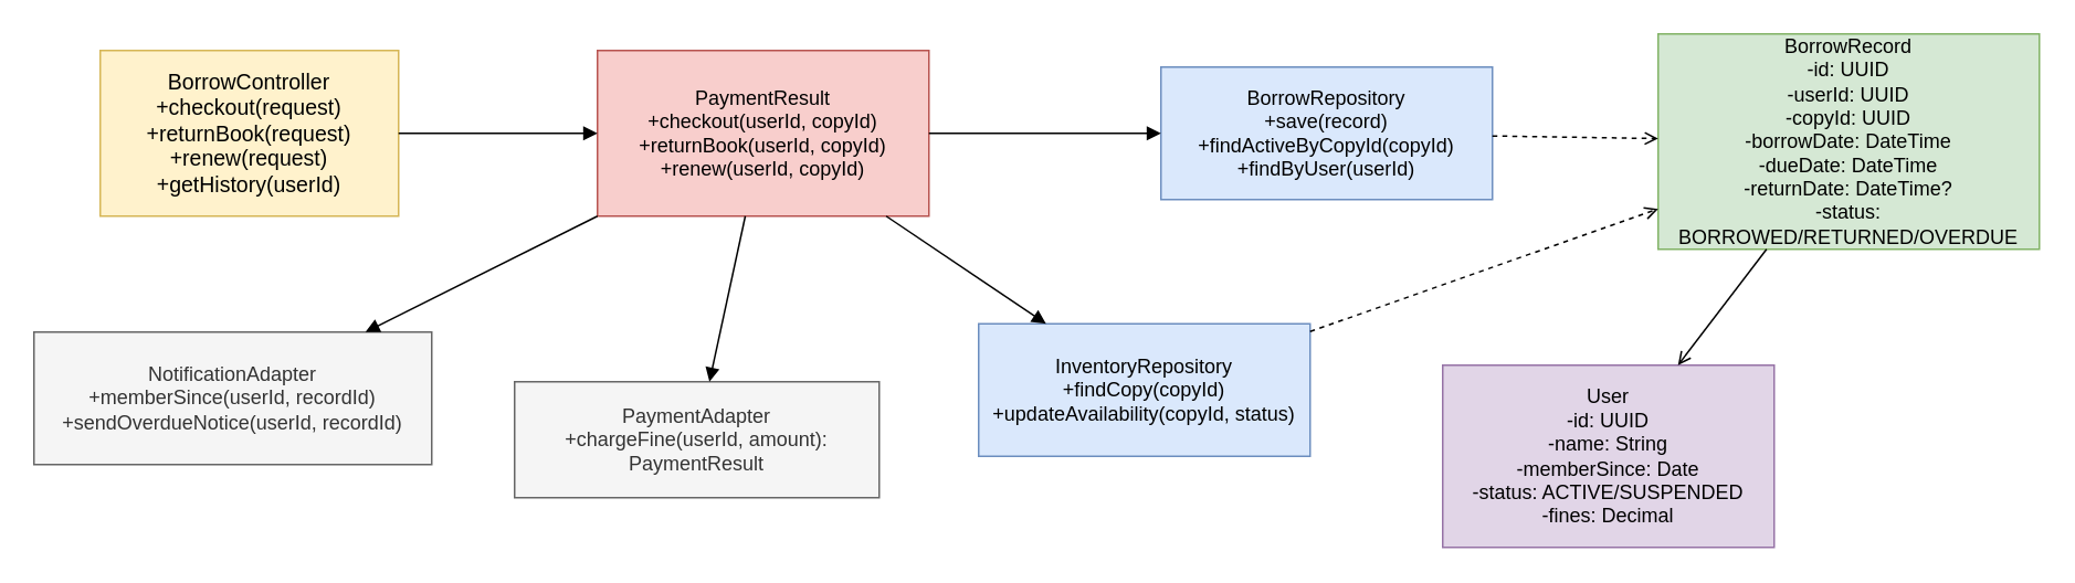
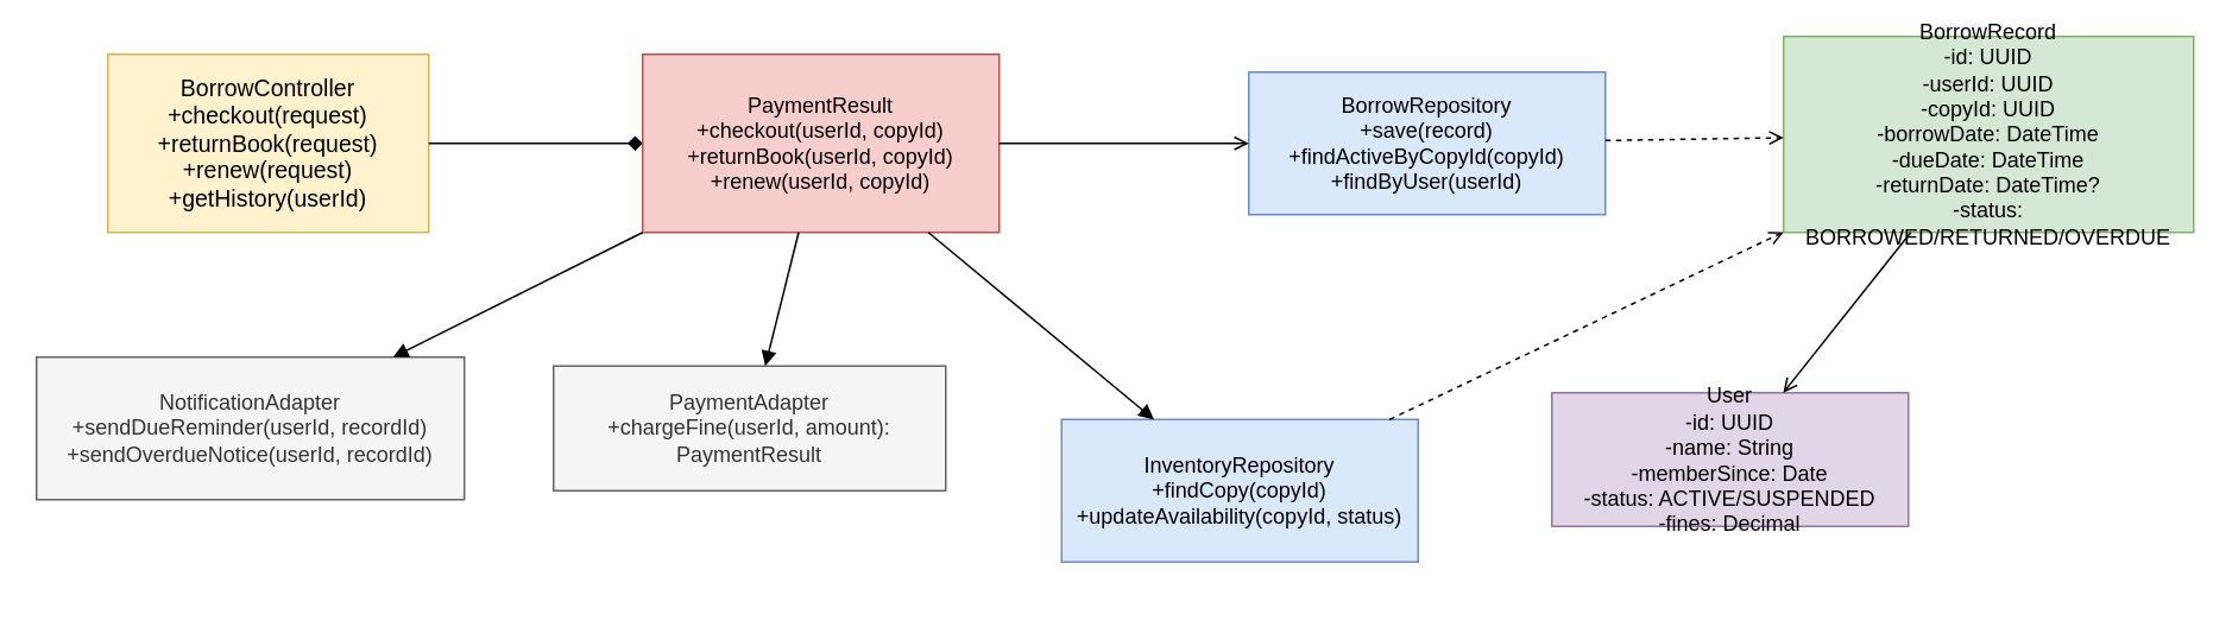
  <mxCell id="0" />
  <mxCell id="1" parent="0" />
  <mxCell id="2" value="BorrowController&#10;+checkout(request)&#10;+returnBook(request)&#10;+renew(request)&#10;+getHistory(userId)" style="shape=rectangle;whiteSpace=wrap;rounded=0;fontSize=13;fillColor=#fff2cc;strokeColor=#d6b656;" vertex="1" parent="1"><mxGeometry x="60" y="30" width="180" height="100" as="geometry" /></mxCell>
  <mxCell id="3" value="PaymentResult&#10;+checkout(userId, copyId)&#10;+returnBook(userId, copyId)&#10;+renew(userId, copyId)" style="shape=rectangle;whiteSpace=wrap;rounded=0;fillColor=#f8cecc;strokeColor=#b85450;" vertex="1" parent="1"><mxGeometry x="360" y="30" width="200" height="100" as="geometry" /></mxCell>
  <mxCell id="4" value="BorrowRepository&#10;+save(record)&#10;+findActiveByCopyId(copyId)&#10;+findByUser(userId)" style="shape=rectangle;whiteSpace=wrap;rounded=0;fillColor=#dae8fc;strokeColor=#6c8ebf;" vertex="1" parent="1"><mxGeometry x="700" y="40" width="200" height="80" as="geometry" /></mxCell>
- <mxCell id="5" value="InventoryRepository&#10;+findCopy(copyId)&#10;+updateAvailability(copyId, status)" style="shape=rectangle;whiteSpace=wrap;rounded=0;fillColor=#dae8fc;strokeColor=#6c8ebf;" vertex="1" parent="1"><mxGeometry x="590" y="195" width="200" height="80" as="geometry" /></mxCell>
- <mxCell id="6" value="BorrowRecord&#10;-id: UUID&#10;-userId: UUID&#10;-copyId: UUID&#10;-borrowDate: DateTime&#10;-dueDate: DateTime&#10;-returnDate: DateTime?&#10;-status: BORROWED/RETURNED/OVERDUE" style="shape=rectangle;whiteSpace=wrap;rounded=0;fillColor=#d5e8d4;strokeColor=#82b366;" vertex="1" parent="1"><mxGeometry x="1000" y="20" width="230" height="130" as="geometry" /></mxCell>
- <mxCell id="7" value="User&#10;-id: UUID&#10;-name: String&#10;-memberSince: Date&#10;-status: ACTIVE/SUSPENDED&#10;-fines: Decimal" style="shape=rectangle;whiteSpace=wrap;rounded=0;fillColor=#e1d5e7;strokeColor=#9673a6;" vertex="1" parent="1"><mxGeometry x="870" y="220" width="200" height="110" as="geometry" /></mxCell>
- <mxCell id="8" value="PaymentAdapter&#10;+chargeFine(userId, amount): PaymentResult" style="shape=rectangle;whiteSpace=wrap;rounded=0;fillColor=#f5f5f5;fontColor=#333333;strokeColor=#666666;" vertex="1" parent="1"><mxGeometry x="310" y="230" width="220" height="70" as="geometry" /></mxCell>
- <mxCell id="9" value="NotificationAdapter&#10;+memberSince(userId, recordId)&#10;+sendOverdueNotice(userId, recordId)" style="shape=rectangle;whiteSpace=wrap;rounded=0;fillColor=#f5f5f5;fontColor=#333333;strokeColor=#666666;" vertex="1" parent="1"><mxGeometry x="20" y="200" width="240" height="80" as="geometry" /></mxCell>
- <mxCell id="10" style="endArrow=block;endFill=1;" edge="1" parent="1" source="2" target="3"><mxGeometry relative="1" as="geometry" /></mxCell>
- <mxCell id="11" style="endArrow=block;endFill=1;" edge="1" parent="1" source="3" target="4"><mxGeometry relative="1" as="geometry" /></mxCell>
+ <mxCell id="5" value="InventoryRepository&#10;+findCopy(copyId)&#10;+updateAvailability(copyId, status)" style="shape=rectangle;whiteSpace=wrap;rounded=0;fillColor=#dae8fc;strokeColor=#6c8ebf;" vertex="1" parent="1"><mxGeometry x="595" y="235" width="200" height="80" as="geometry" /></mxCell>
+ <mxCell id="6" value="BorrowRecord&#10;-id: UUID&#10;-userId: UUID&#10;-copyId: UUID&#10;-borrowDate: DateTime&#10;-dueDate: DateTime&#10;-returnDate: DateTime?&#10;-status: BORROWED/RETURNED/OVERDUE" style="shape=rectangle;whiteSpace=wrap;rounded=0;fillColor=#d5e8d4;strokeColor=#82b366;" vertex="1" parent="1"><mxGeometry x="1000" y="20" width="230" height="110" as="geometry" /></mxCell>
+ <mxCell id="7" value="User&#10;-id: UUID&#10;-name: String&#10;-memberSince: Date&#10;-status: ACTIVE/SUSPENDED&#10;-fines: Decimal" style="shape=rectangle;whiteSpace=wrap;rounded=0;fillColor=#e1d5e7;strokeColor=#9673a6;" vertex="1" parent="1"><mxGeometry x="870" y="220" width="200" height="75" as="geometry" /></mxCell>
+ <mxCell id="8" value="PaymentAdapter&#10;+chargeFine(userId, amount): PaymentResult" style="shape=rectangle;whiteSpace=wrap;rounded=0;fillColor=#f5f5f5;fontColor=#333333;strokeColor=#666666;" vertex="1" parent="1"><mxGeometry x="310" y="205" width="220" height="70" as="geometry" /></mxCell>
+ <mxCell id="9" value="NotificationAdapter&#10;+sendDueReminder(userId, recordId)&#10;+sendOverdueNotice(userId, recordId)" style="shape=rectangle;whiteSpace=wrap;rounded=0;fillColor=#f5f5f5;fontColor=#333333;strokeColor=#666666;" vertex="1" parent="1"><mxGeometry x="20" y="200" width="240" height="80" as="geometry" /></mxCell>
+ <mxCell id="10" style="endArrow=diamond;endFill=1;" edge="1" parent="1" source="2" target="3"><mxGeometry relative="1" as="geometry" /></mxCell>
+ <mxCell id="11" style="endArrow=open;endFill=1;" edge="1" parent="1" source="3" target="4"><mxGeometry relative="1" as="geometry" /></mxCell>
  <mxCell id="12" style="endArrow=block;endFill=1;" edge="1" parent="1" source="3" target="5"><mxGeometry relative="1" as="geometry" /></mxCell>
  <mxCell id="13" style="endArrow=block;endFill=1;" edge="1" parent="1" source="3" target="8"><mxGeometry relative="1" as="geometry" /></mxCell>
  <mxCell id="14" style="endArrow=block;endFill=1;" edge="1" parent="1" source="3" target="9"><mxGeometry relative="1" as="geometry" /></mxCell>
  <mxCell id="15" style="endArrow=open;endFill=0;dashed=1;" edge="1" parent="1" source="4" target="6"><mxGeometry relative="1" as="geometry" /></mxCell>
  <mxCell id="16" style="endArrow=open;endFill=0;dashed=1;" edge="1" parent="1" source="5" target="6"><mxGeometry relative="1" as="geometry" /></mxCell>
  <mxCell id="17" style="endArrow=open;endFill=0;" edge="1" parent="1" source="6" target="7"><mxGeometry relative="1" as="geometry" /></mxCell>
